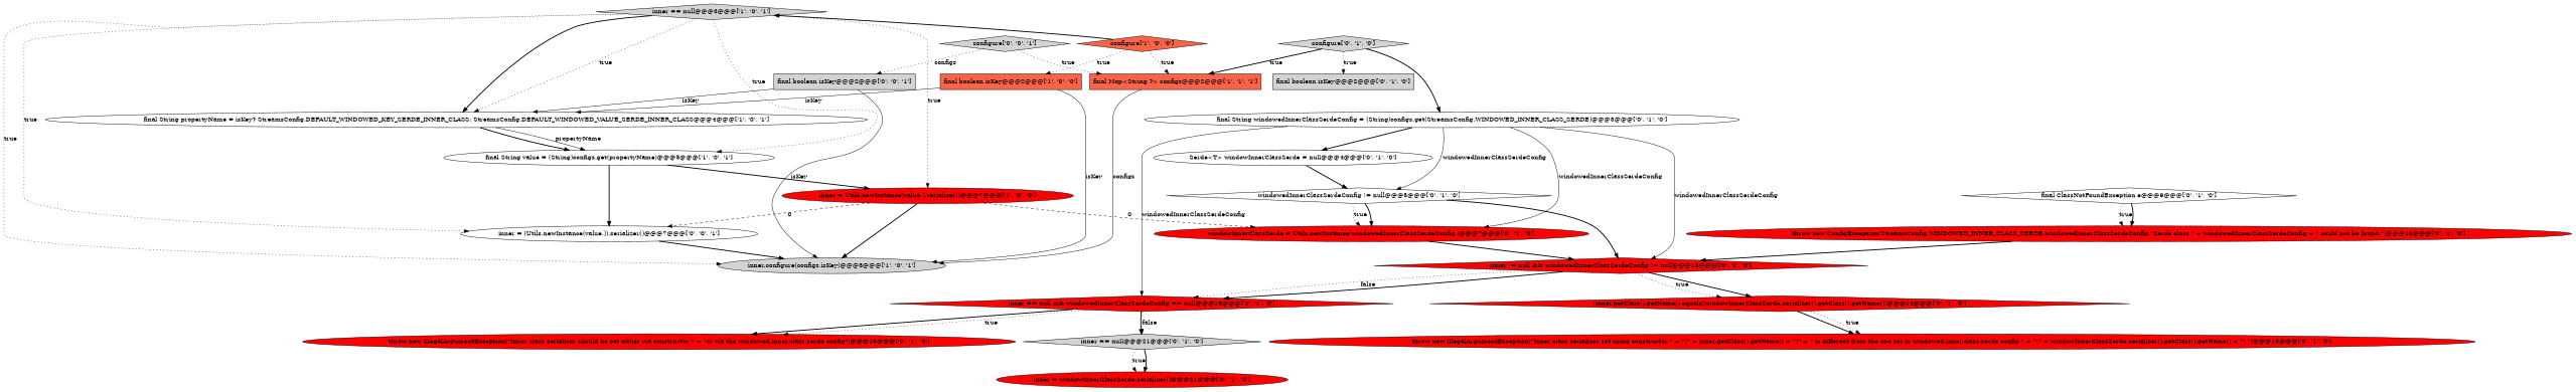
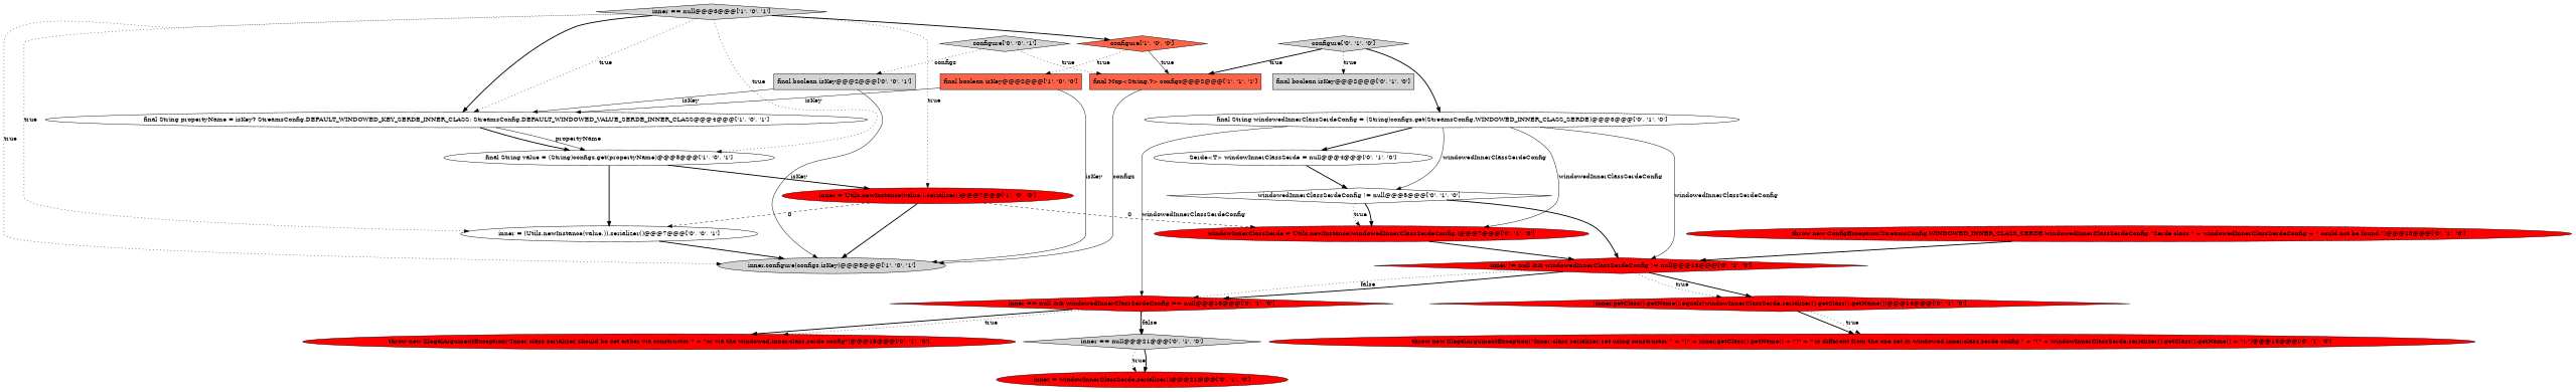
  digraph {
    node [fillcolor=red shape=ellipse style=filled]
    edge [style=bold]
    n1 [label="!inner.getClass().getName().equals(windowInnerClassSerde.serializer().getClass().getName())@@@14@@@['0', '1', '0']" shape=diamond]
    n2 [label="throw new IllegalArgumentException(\"Inner class serializer set using constructor \" + \"(\" + inner.getClass().getName() + \")\" + \" is different from the one set in windowed.inner.class.serde config \" + \"(\" + windowInnerClassSerde.serializer().getClass().getName() + \").\")@@@15@@@['0', '1', '0']"]
    n3 [label="throw new ConfigException(StreamsConfig.WINDOWED_INNER_CLASS_SERDE,windowedInnerClassSerdeConfig,\"Serde class \" + windowedInnerClassSerdeConfig + \" could not be found.\")@@@10@@@['0', '1', '0']"]
    n4 [label="inner != null && windowedInnerClassSerdeConfig != null@@@13@@@['0', '1', '0']" shape=diamond]
    n5 [label="inner == null && windowedInnerClassSerdeConfig == null@@@18@@@['0', '1', '0']" shape=diamond]
    n6 [fillcolor=white label="final String value = (String)configs.get(propertyName)@@@5@@@['1', '0', '1']"]
    n7 [label="inner = Utils.newInstance(value,).serializer()@@@7@@@['1', '0', '0']"]
    n8 [fillcolor=white label="inner = (Utils.newInstance(value,)).serializer()@@@7@@@['0', '0', '1']"]
    n9 [label="windowInnerClassSerde = Utils.newInstance(windowedInnerClassSerdeConfig,)@@@7@@@['0', '1', '0']"]
    n10 [fillcolor=lightgray label="inner.configure(configs,isKey)@@@8@@@['1', '0', '1']"]
    n11 [fillcolor=white label="final String propertyName = isKey? StreamsConfig.DEFAULT_WINDOWED_KEY_SERDE_INNER_CLASS: StreamsConfig.DEFAULT_WINDOWED_VALUE_SERDE_INNER_CLASS@@@4@@@['1', '0', '1']"]
    n12 [fillcolor=lightgray label="inner == null@@@21@@@['0', '1', '0']" shape=diamond]
    n13 [label="inner = windowInnerClassSerde.serializer()@@@21@@@['0', '1', '0']"]
    n14 [fillcolor=tomato label="configure['1', '0', '0']" shape=diamond]
    n15 [fillcolor=lightgray label="inner == null@@@3@@@['1', '0', '1']" shape=diamond]
    n16 [fillcolor=tomato label="final Map<String,?> configs@@@2@@@['1', '1', '1']" shape=box]
    n17 [fillcolor=tomato label="final boolean isKey@@@2@@@['1', '0', '0']" shape=box]
    n18 [fillcolor=white label="final String windowedInnerClassSerdeConfig = (String)configs.get(StreamsConfig.WINDOWED_INNER_CLASS_SERDE)@@@3@@@['0', '1', '0']"]
    n19 [fillcolor=white label="windowedInnerClassSerdeConfig != null@@@5@@@['0', '1', '0']" shape=diamond]
    n20 [fillcolor=white label="Serde<T> windowInnerClassSerde = null@@@4@@@['0', '1', '0']"]
    n21 [label="throw new IllegalArgumentException(\"Inner class serializer should be set either via constructor \" + \"or via the windowed.inner.class.serde config\")@@@19@@@['0', '1', '0']"]
    n22 [fillcolor=lightgray label="final boolean isKey@@@2@@@['0', '0', '1']" shape=box]
    n23 [fillcolor=lightgray label="configure['0', '0', '1']" shape=diamond]
    n24 [fillcolor=lightgray label="final boolean isKey@@@2@@@['0', '1', '0']" shape=box]
    n25 [fillcolor=lightgray label="configure['0', '1', '0']" shape=diamond]
-   n26 [fillcolor=white label="final ClassNotFoundException e@@@9@@@['0', '1', '0']" shape=diamond]
    n1 -> n2
    n1 -> n2 [label=true style=dotted]
    n3 -> n4
    n4 -> n1
    n4 -> n1 [label=true style=dotted]
    n4 -> n5
    n4 -> n5 [label=false style=dotted]
    n5 -> n12
    n5 -> n12 [label=false style=dotted]
    n5 -> n21
    n5 -> n21 [label=true style=dotted]
    n6 -> n7
    n6 -> n8
    n7 -> n8 [label=0 style=dashed]
    n7 -> n9 [label=0 style=dashed]
    n7 -> n10
    n8 -> n10
    n9 -> n4
    n11 -> n6 [label=propertyName style=solid]
    n11 -> n6
    n12 -> n13 [label=true style=dotted]
    n12 -> n13
-   n14 -> n15
-   n14 -> n16 [label=true style=dotted]
+   n15 -> n14
+   n14 -> n16 [label=true style=solid]
    n14 -> n17 [label=true style=dotted]
    n15 -> n6 [label=true style=dotted]
    n15 -> n7 [label=true style=dotted]
    n15 -> n8 [label=true style=dotted]
    n15 -> n10 [label=true style=dotted]
    n15 -> n11
    n15 -> n11 [label=true style=dotted]
    n16 -> n10 [label=configs style=solid]
    n17 -> n10 [label=isKey style=solid]
    n17 -> n11 [label=isKey style=solid]
    n18 -> n4 [label=windowedInnerClassSerdeConfig style=solid]
    n18 -> n5 [label=windowedInnerClassSerdeConfig style=solid]
    n18 -> n9 [label=windowedInnerClassSerdeConfig style=solid]
    n18 -> n19 [label=windowedInnerClassSerdeConfig style=solid]
    n18 -> n20
    n19 -> n4
    n19 -> n9
    n19 -> n9 [label=true style=dotted]
    n20 -> n19
    n22 -> n10 [label=isKey style=solid]
    n22 -> n11 [label=isKey style=solid]
    n23 -> n16 [label=true style=dotted]
    n23 -> n22 [label=configs style=dotted]
    n25 -> n16 [label=true]
    n25 -> n18
    n25 -> n24 [label=true style=dotted]
-   n26 -> n3 [label=true style=dotted]
-   n26 -> n3
  }
